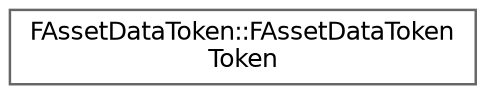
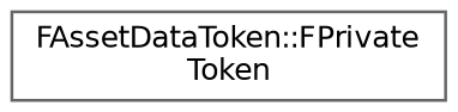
  digraph {
    rankdir=LR
-   n1 [color=grey40 fillcolor=white fontname=Helvetica fontsize=10 height=0.2 label="FAssetDataToken::FAssetDataToken\lToken" shape=box style=filled width=0.4]
+   n1 [color=grey40 fillcolor=white fontname=Helvetica fontsize=10 height=0.2 label="FAssetDataToken::FPrivate\lToken" shape=box style=filled width=0.4]
  }
